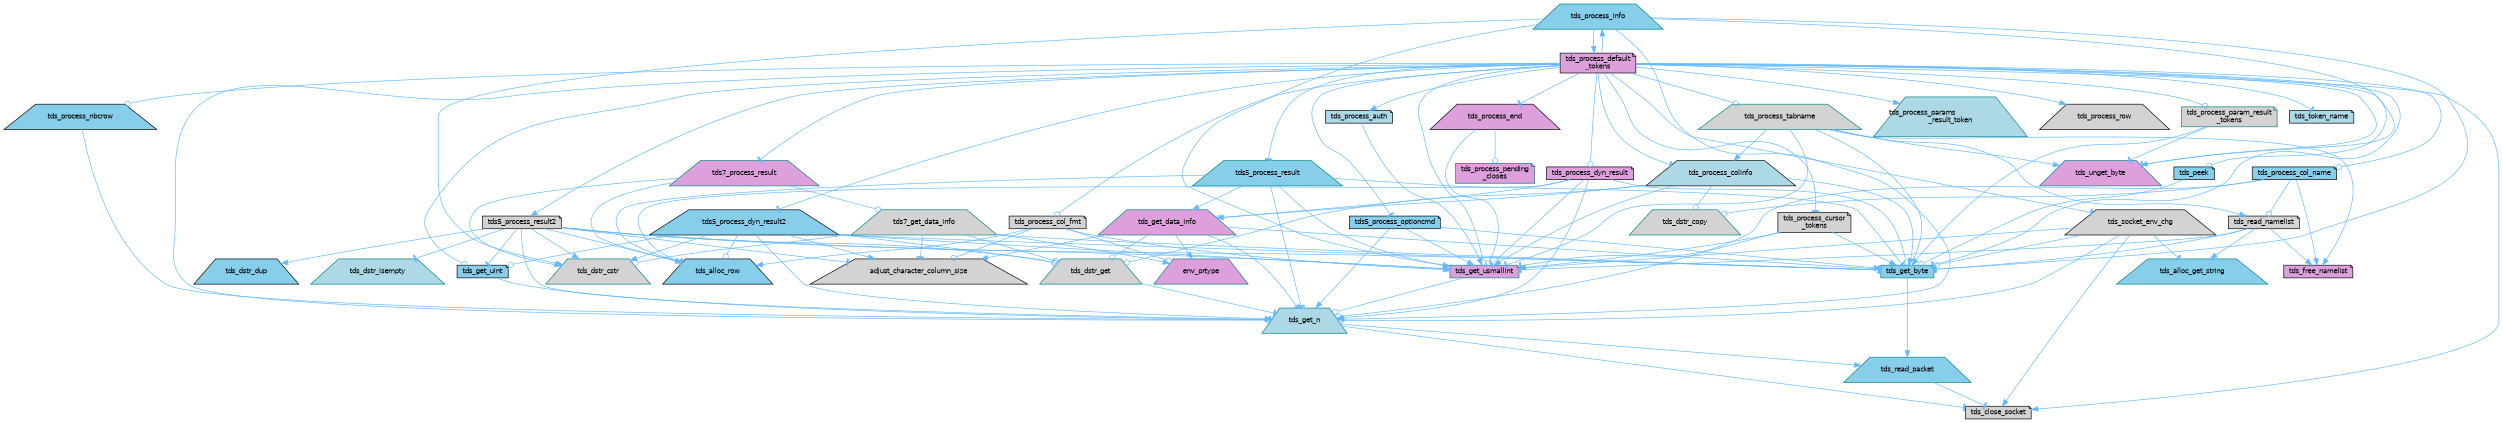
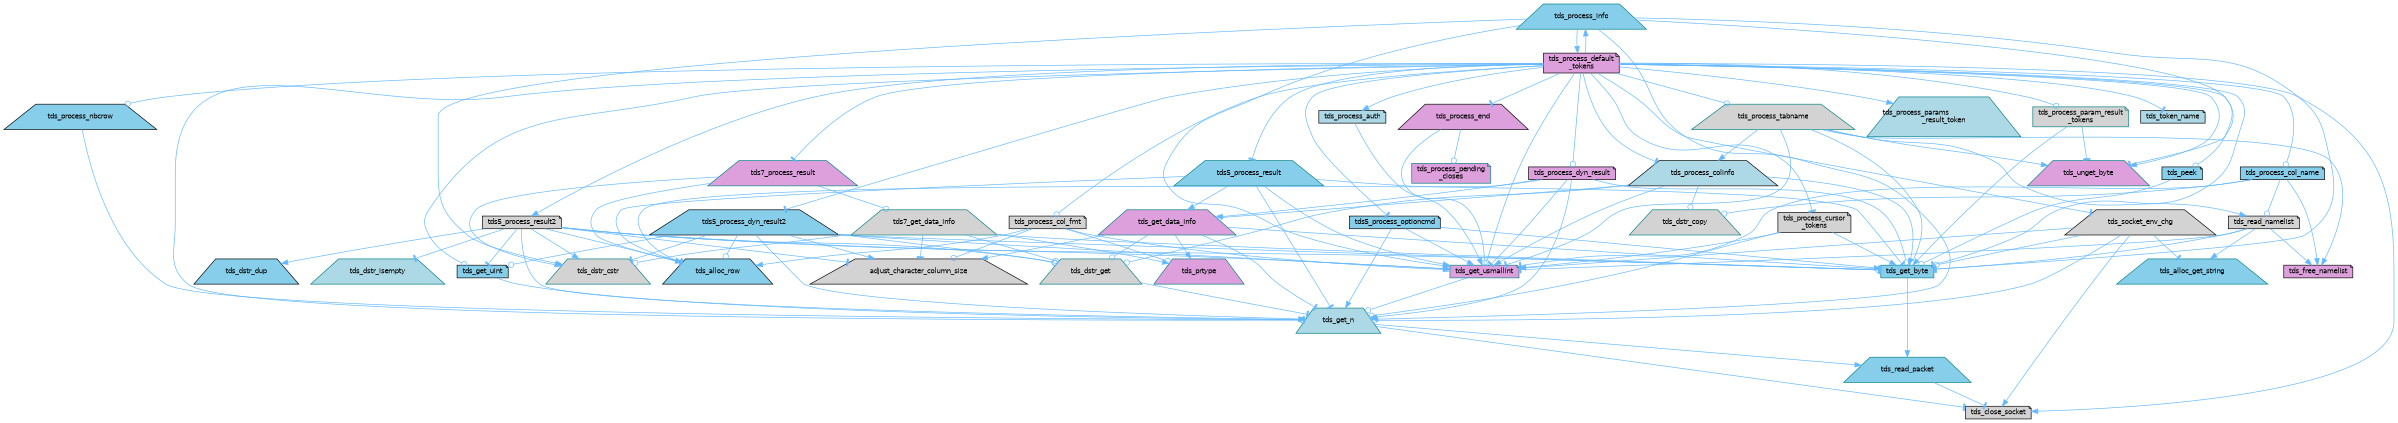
  digraph {
    rankdir=TB
    node [color=black fillcolor=lightgrey fontname=Helvetica fontsize=10 shape=trapezium style=filled]
    edge [arrowhead=normal color=steelblue1 fontname=Helvetica fontsize=10 labelfontname=Helvetica labelfontsize=10 style=solid]
    n1 [color=teal fillcolor=skyblue fontcolor=black height=0.2 label=tds_process_info width=0.4]
    n2 [color=teal height=0.2 label=tds_dstr_cstr width=0.4]
    n3 [color=teal fillcolor=skyblue height=0.2 label=tds_get_byte shape=note width=0.4]
    n4 [color=teal fillcolor=lightblue height=0.2 label=tds_get_n width=0.4]
    n5 [color=teal fillcolor=plum height=0.2 label=tds_get_usmallint shape=note width=0.4]
    n6 [fillcolor=plum height=0.2 label="tds_process_default\l_tokens" shape=note width=0.4]
    n7 [color=teal fillcolor=plum height=0.2 label=tds_unget_byte width=0.4]
    n8 [color=teal fillcolor=skyblue height=0.2 label=tds_read_packet width=0.4]
    n9 [height=0.2 label=tds_close_socket shape=note width=0.4]
    n10 [fillcolor=skyblue height=0.2 label=tds5_process_dyn_result2 width=0.4]
    n11 [fillcolor=skyblue height=0.2 label=tds_get_uint shape=note width=0.4]
    n12 [fillcolor=skyblue height=0.2 label=tds5_process_optioncmd shape=note width=0.4]
    n13 [color=teal fillcolor=skyblue height=0.2 label=tds5_process_result width=0.4]
    n14 [height=0.2 label=tds5_process_result2 shape=note width=0.4]
    n15 [color=teal fillcolor=plum height=0.2 label=tds7_process_result width=0.4]
    n16 [fillcolor=skyblue height=0.2 label=tds_peek shape=note width=0.4]
    n17 [fillcolor=lightblue height=0.2 label=tds_process_auth shape=note width=0.4]
    n18 [height=0.2 label=tds_process_col_fmt shape=note width=0.4]
    n19 [fillcolor=skyblue height=0.2 label=tds_process_col_name shape=note width=0.4]
    n20 [fillcolor=lightblue height=0.2 label=tds_process_colinfo width=0.4]
    n21 [height=0.2 label="tds_process_cursor\l_tokens" shape=note width=0.4]
    n22 [fillcolor=plum height=0.2 label=tds_process_dyn_result shape=note width=0.4]
    n23 [fillcolor=plum height=0.2 label=tds_process_end width=0.4]
    n24 [height=0.2 label=tds_socket_env_chg width=0.4]
    n25 [fillcolor=skyblue height=0.2 label=tds_process_nbcrow width=0.4]
    n26 [color=teal height=0.2 label="tds_process_param_result\l_tokens" shape=note width=0.4]
    n27 [color=teal fillcolor=lightblue height=0.2 label="tds_process_params\l_result_token" width=0.4]
-   n28 [height=0.2 label=tds_process_row width=0.4]
    n29 [color=teal height=0.2 label=tds_process_tabname width=0.4]
    n30 [fillcolor=lightblue height=0.2 label=tds_token_name shape=note width=0.4]
    n31 [height=0.2 label=adjust_character_column_size width=0.4]
    n32 [fillcolor=skyblue height=0.2 label=tds_alloc_row width=0.4]
    n33 [color=teal height=0.2 label=tds_dstr_get width=0.4]
    n34 [color=teal fillcolor=plum height=0.2 label=tds_get_data_info width=0.4]
    n35 [fillcolor=skyblue height=0.2 label=tds_dstr_dup width=0.4]
    n36 [color=teal fillcolor=lightblue height=0.2 label=tds_dstr_isempty width=0.4]
    n37 [color=teal height=0.2 label=tds7_get_data_info width=0.4]
-   n38 [color=teal fillcolor=plum height=0.2 label=env_prtype width=0.4]
+   n38 [color=teal fillcolor=plum height=0.2 label=tds_prtype width=0.4]
    n39 [color=teal height=0.2 label=tds_dstr_copy width=0.4]
    n40 [fillcolor=plum height=0.2 label=tds_free_namelist shape=note width=0.4]
    n41 [height=0.2 label=tds_read_namelist shape=note width=0.4]
    n42 [color=teal fillcolor=plum height=0.2 label="tds_process_pending\l_closes" shape=note width=0.4]
    n43 [color=teal fillcolor=skyblue height=0.2 label=tds_alloc_get_string width=0.4]
    n1 -> n2
    n1 -> n3 [arrowhead=tee]
    n1 -> n4
    n1 -> n5
    n1 -> n6
    n1 -> n7 [arrowhead=tee]
    n3 -> n8
    n4 -> n8
    n4 -> n9 [arrowhead=tee]
    n5 -> n4 [arrowhead=odot]
    n6 -> n1
    n6 -> n3 [arrowhead=tee]
    n6 -> n4 [arrowhead=odot]
    n6 -> n5 [arrowhead=odot]
    n6 -> n7
    n6 -> n9
    n6 -> n10 [arrowhead=tee]
    n6 -> n11 [arrowhead=odot]
    n6 -> n12 [arrowhead=tee]
    n6 -> n13 [arrowhead=tee]
    n6 -> n14
    n6 -> n15 [arrowhead=tee]
    n6 -> n16 [arrowhead=odot]
    n6 -> n17
    n6 -> n18 [arrowhead=odot]
    n6 -> n19 [arrowhead=odot]
    n6 -> n20 [arrowhead=tee]
    n6 -> n21 [arrowhead=tee]
    n6 -> n22 [arrowhead=odot]
    n6 -> n23 [arrowhead=tee]
    n6 -> n24 [arrowhead=tee]
    n6 -> n25 [arrowhead=odot]
    n6 -> n26 [arrowhead=odot]
    n6 -> n27
-   n6 -> n28
    n6 -> n29 [arrowhead=odot]
    n6 -> n30 [arrowhead=tee]
    n8 -> n9 [arrowhead=tee]
-   n10 -> n2
+   n10 -> n2 [arrowhead=tee]
    n10 -> n3 [arrowhead=tee]
    n10 -> n4
    n10 -> n5 [arrowhead=odot]
    n10 -> n11 [arrowhead=odot]
    n10 -> n31
    n10 -> n32 [arrowhead=odot]
    n10 -> n33 [arrowhead=odot]
    n11 -> n4 [arrowhead=odot]
    n12 -> n3
    n12 -> n4
    n12 -> n5
    n13 -> n3 [arrowhead=tee]
    n13 -> n4 [arrowhead=tee]
    n13 -> n5
    n13 -> n32
    n13 -> n34
    n14 -> n2
    n14 -> n3 [arrowhead=odot]
    n14 -> n4
    n14 -> n5
    n14 -> n11 [arrowhead=tee]
    n14 -> n31 [arrowhead=tee]
    n14 -> n32 [arrowhead=tee]
    n14 -> n33 [arrowhead=odot]
    n14 -> n35
    n14 -> n36 [arrowhead=tee]
    n15 -> n2
    n15 -> n32
    n15 -> n37 [arrowhead=odot]
    n16 -> n3 [arrowhead=odot]
    n17 -> n5
    n18 -> n5
    n18 -> n31 [arrowhead=odot]
    n18 -> n32
    n18 -> n38 [arrowhead=odot]
    n19 -> n5 [arrowhead=tee]
    n19 -> n39 [arrowhead=odot]
    n19 -> n40
    n19 -> n41 [arrowhead=odot]
    n20 -> n3
    n20 -> n5
    n20 -> n33 [arrowhead=odot]
    n20 -> n34 [arrowhead=odot]
    n20 -> n39 [arrowhead=odot]
    n21 -> n3
    n21 -> n4 [arrowhead=odot]
    n21 -> n5
    n22 -> n3 [arrowhead=odot]
    n22 -> n4
    n22 -> n5 [arrowhead=tee]
    n22 -> n32 [arrowhead=tee]
    n22 -> n34
    n23 -> n5 [arrowhead=odot]
    n23 -> n42 [arrowhead=odot]
    n24 -> n3 [arrowhead=odot]
    n24 -> n4 [arrowhead=odot]
    n24 -> n5
    n24 -> n9
    n24 -> n43 [arrowhead=tee]
    n25 -> n4 [arrowhead=tee]
    n26 -> n3
    n26 -> n7 [arrowhead=tee]
    n29 -> n3 [arrowhead=odot]
    n29 -> n5 [arrowhead=tee]
    n29 -> n7
    n29 -> n20
    n29 -> n40
    n29 -> n41
    n33 -> n4 [arrowhead=tee]
    n34 -> n3 [arrowhead=tee]
    n34 -> n4 [arrowhead=tee]
    n34 -> n31
    n34 -> n33 [arrowhead=odot]
    n34 -> n38
    n37 -> n2 [arrowhead=odot]
    n37 -> n3 [arrowhead=tee]
    n37 -> n31 [arrowhead=tee]
    n37 -> n33 [arrowhead=odot]
    n37 -> n38
    n41 -> n3 [arrowhead=tee]
    n41 -> n5 [arrowhead=tee]
    n41 -> n40
    n41 -> n43
  }
